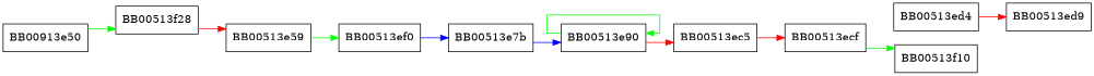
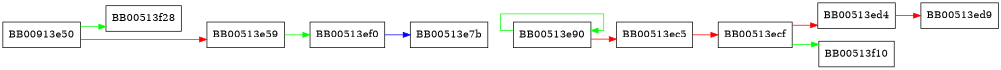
  digraph {
    rankdir=LR
    splines=ortho
    node [shape=box]
    edge [color=red]
    n1 [label=BB00913e50]
    BB00513f28
    BB00513e59
    BB00513ef0
    BB00513e7b
    BB00513e90
    BB00513ed4
    BB00513ed9
    BB00513ec5
    BB00513ecf
    BB00513f10
    n1 -> BB00513f28 [color=green]
-   BB00513f28 -> BB00513e59
+   n1 -> BB00513e59
    BB00513e59 -> BB00513ef0 [color=green]
    BB00513ef0 -> BB00513e7b [color=blue]
-   BB00513e7b -> BB00513e90 [color=blue]
    BB00513e90 -> BB00513e90 [color=green]
    BB00513e90 -> BB00513ec5
    BB00513ed4 -> BB00513ed9
    BB00513ec5 -> BB00513ecf
+   BB00513ecf -> BB00513ed4
    BB00513ecf -> BB00513f10 [color=green]
  }
